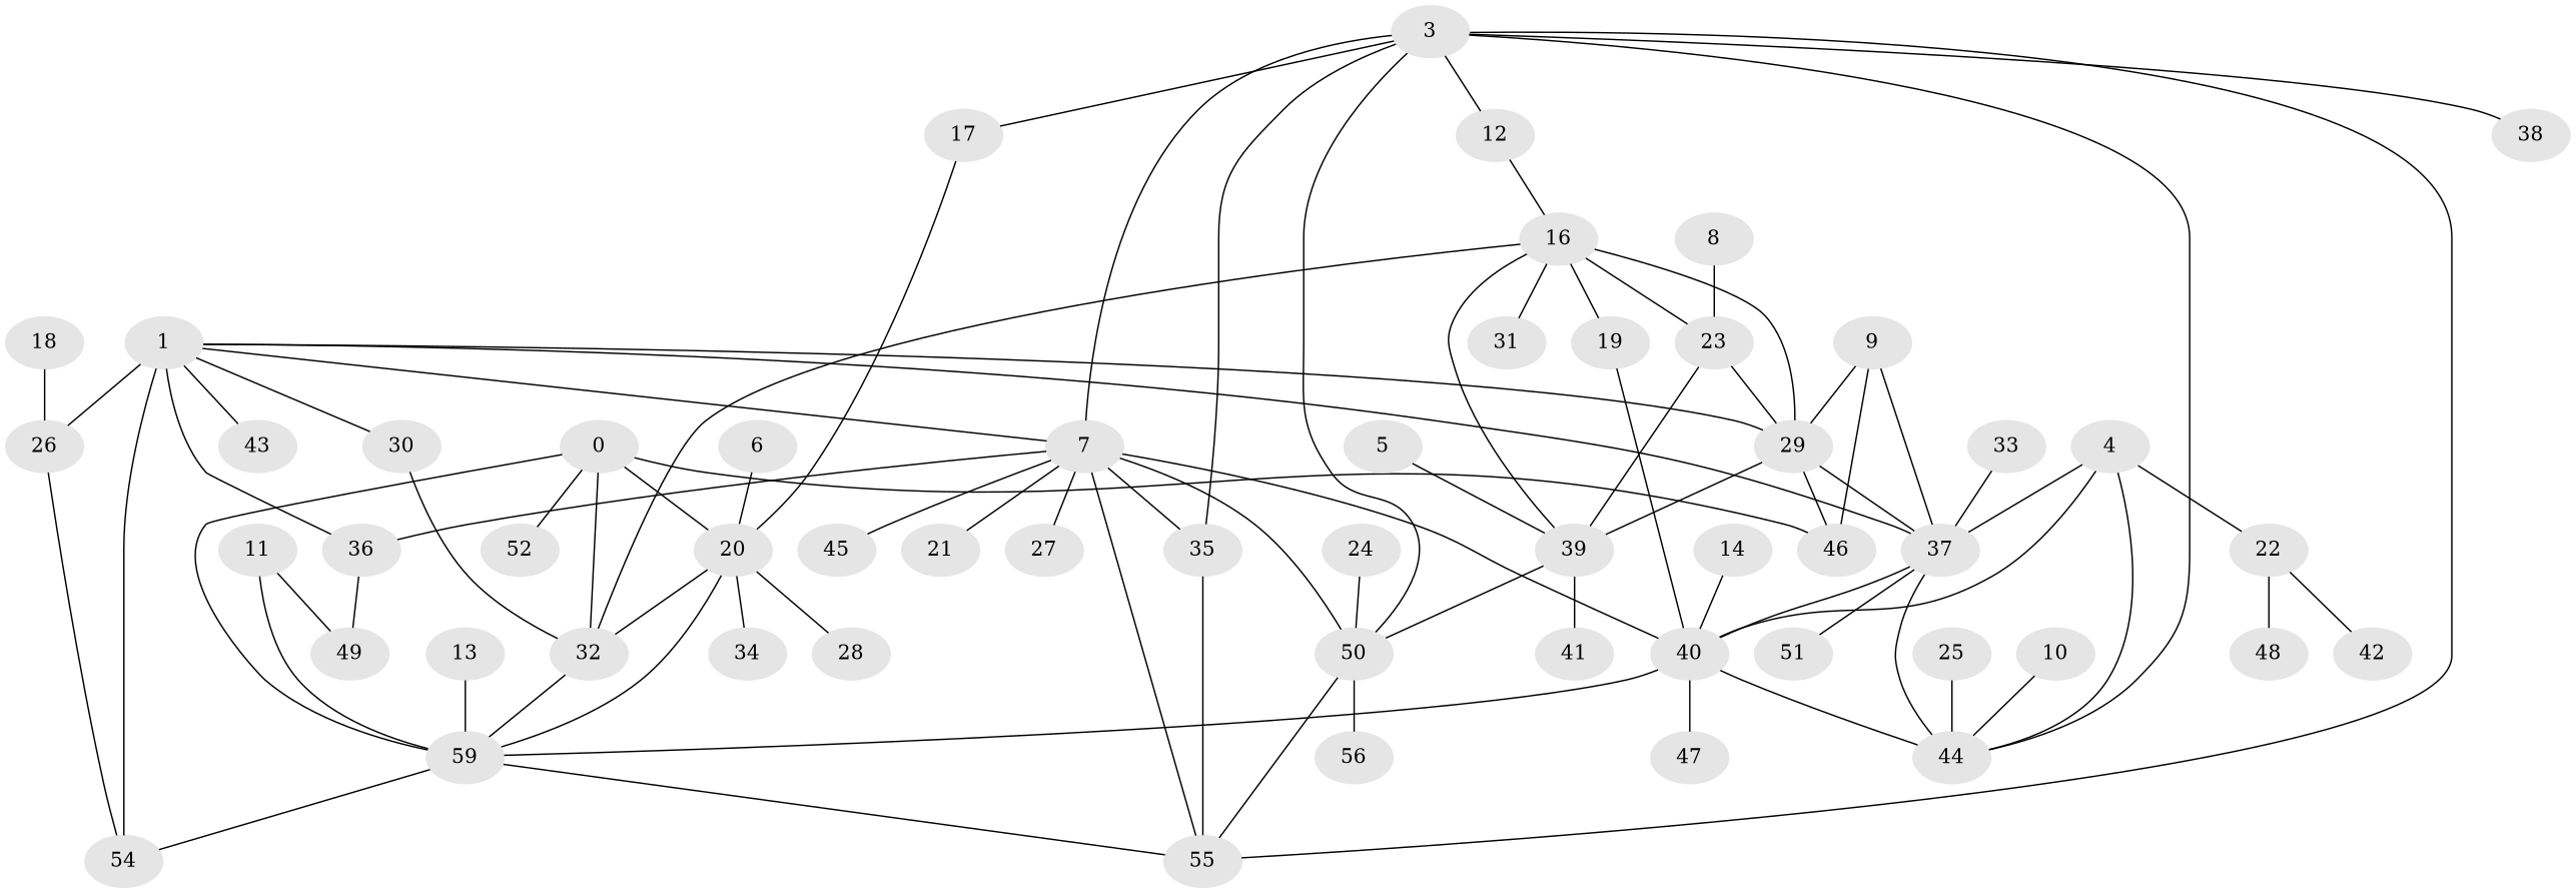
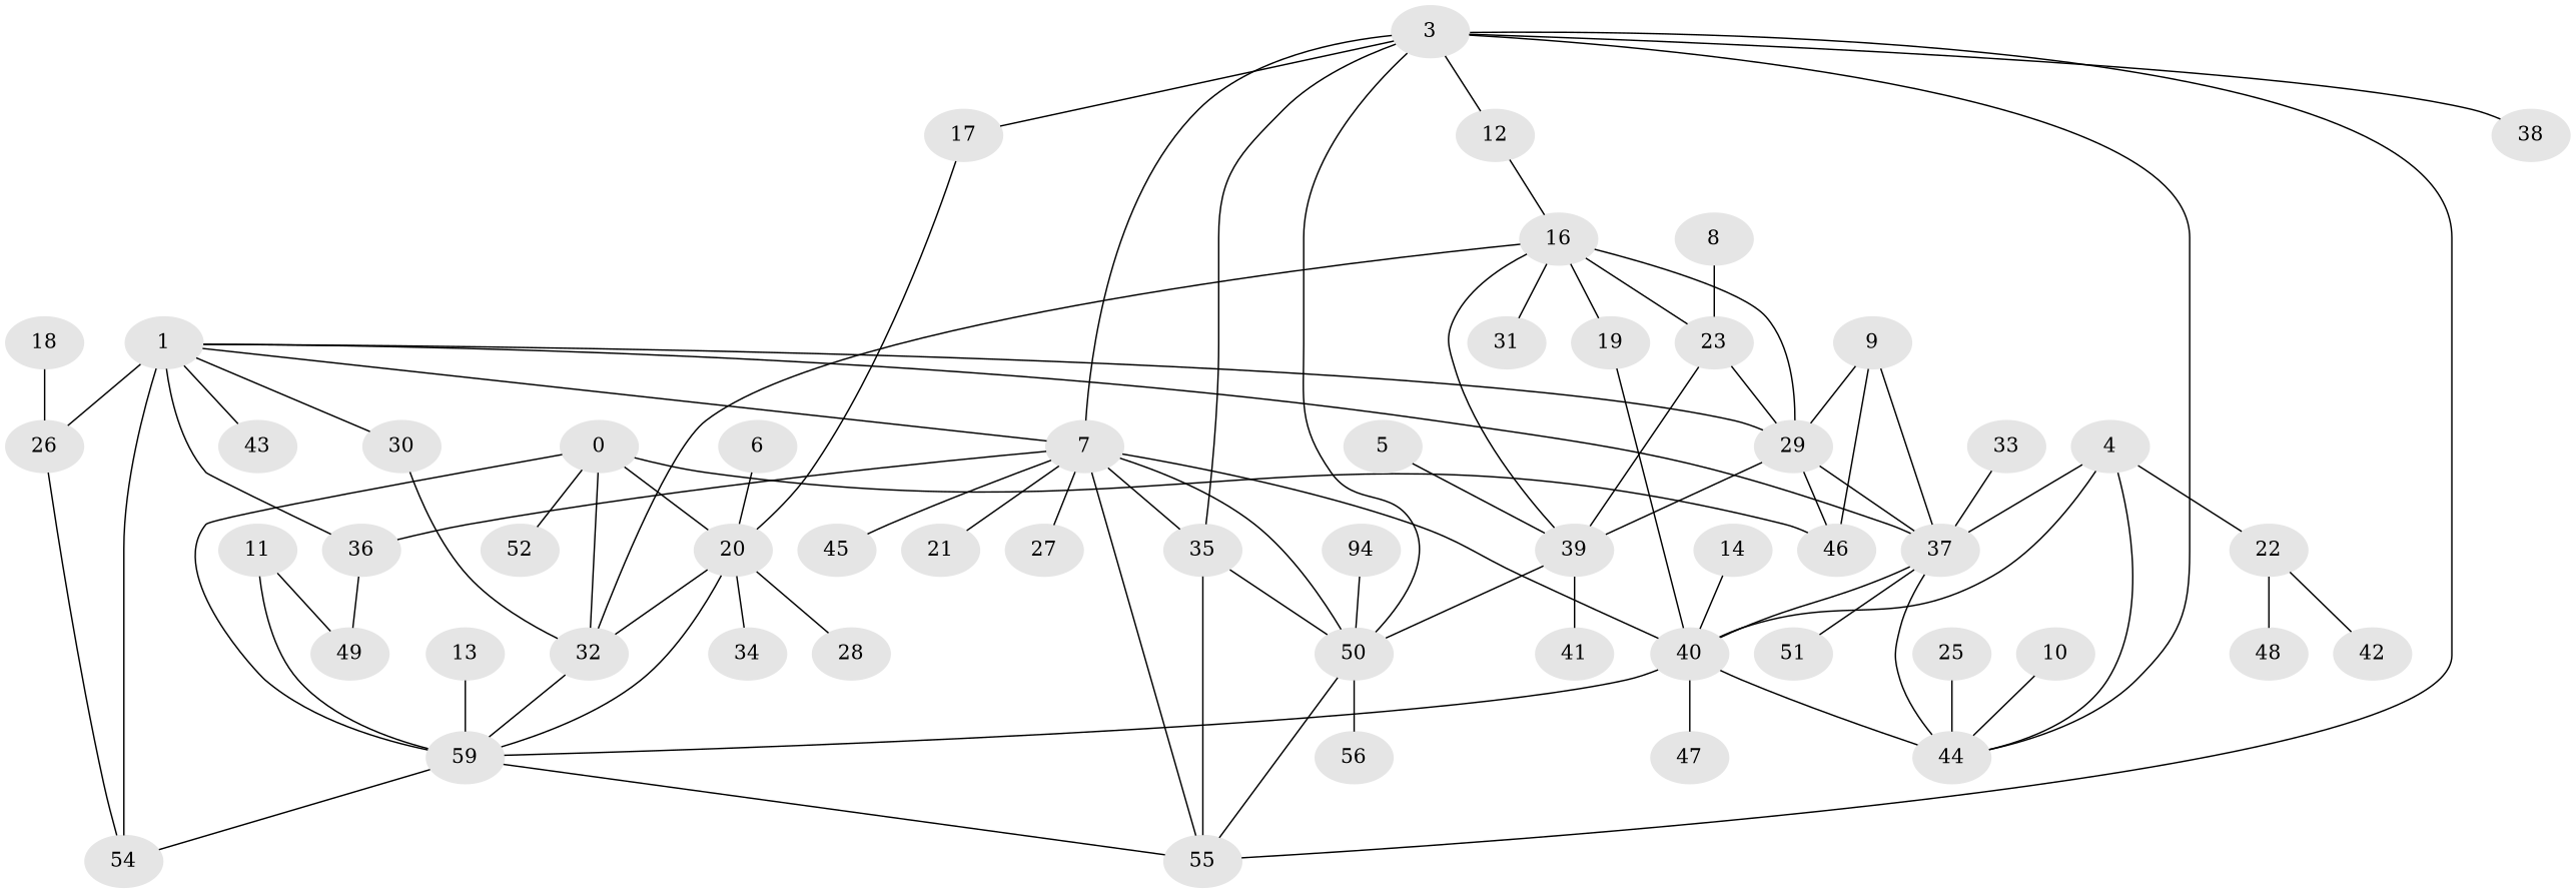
  graph {
    node [color=gray90 style=filled]
    edge [weight=1.0]
    1
    7
    26
    29
    30
    36
    37
    43
    54
    35
    50
    55
    40
    21
    27
    45
    46
    39
    32
    49
    44
    51
    n23 [label=0]
    20
    52
    n26 [label=59]
    28
    34
    3
    12
    17
    38
    16
    56
    4
    22
    42
    48
    47
    5
    41
    6
    8
    23
    9
    10
    11
    19
    31
    13
    14
    18
-   24
+   24 [label=94]
    25
    33
    1 -- 7
    1 -- 26 [weight=4.0]
    1 -- 29
    1 -- 30
    1 -- 36
    1 -- 37
    1 -- 43
    1 -- 54 [weight=2.0]
    7 -- 36
    7 -- 35
    7 -- 50
    7 -- 55
    7 -- 40
    7 -- 21
    7 -- 27
    7 -- 45
    26 -- 54 [weight=2.0]
    29 -- 37
    29 -- 46
    29 -- 39
    30 -- 32
    36 -- 49
    37 -- 40 [weight=2.0]
    37 -- 44 [weight=2.0]
    37 -- 51
+   35 -- 50
    35 -- 55
    50 -- 55
    50 -- 56
    40 -- 44
    40 -- n26
    40 -- 47
    39 -- 50
    39 -- 41
    32 -- n26
    n23 -- 46
    n23 -- 32 [weight=2.0]
    n23 -- 20 [weight=2.0]
    n23 -- 52
    n23 -- n26 [weight=2.0]
    20 -- 32
    20 -- n26
    20 -- 28
    20 -- 34
    n26 -- 54
    n26 -- 55
    3 -- 7
    3 -- 35
    3 -- 50
    3 -- 55
    3 -- 44
    3 -- 12
    3 -- 17
    3 -- 38
    12 -- 16
    17 -- 20
    16 -- 29
    16 -- 39
    16 -- 32
    16 -- 23 [weight=2.0]
    16 -- 19
    16 -- 31
    4 -- 37 [weight=2.0]
    4 -- 40
    4 -- 44
    4 -- 22
    22 -- 42
    22 -- 48
    5 -- 39
    6 -- 20
    8 -- 23
    23 -- 29 [weight=2.0]
    23 -- 39 [weight=2.0]
    9 -- 29
    9 -- 37
    9 -- 46
    10 -- 44
    11 -- 49
    11 -- n26
    19 -- 40
    13 -- n26
    14 -- 40
    18 -- 26
    24 -- 50
    25 -- 44
    33 -- 37
  }
